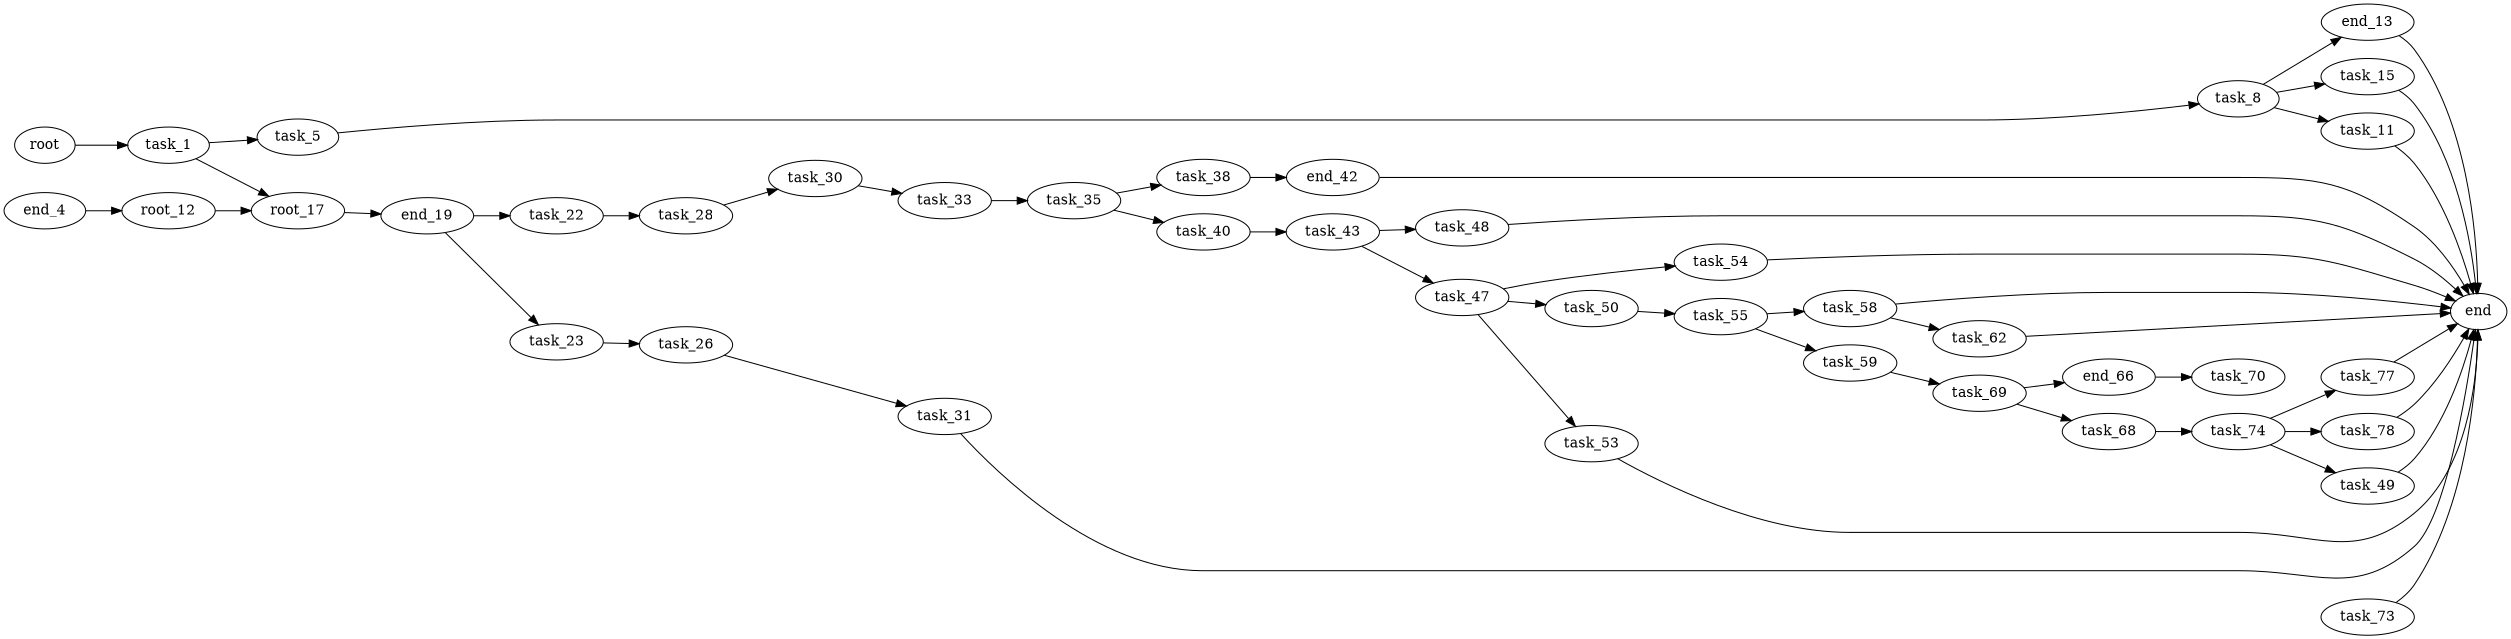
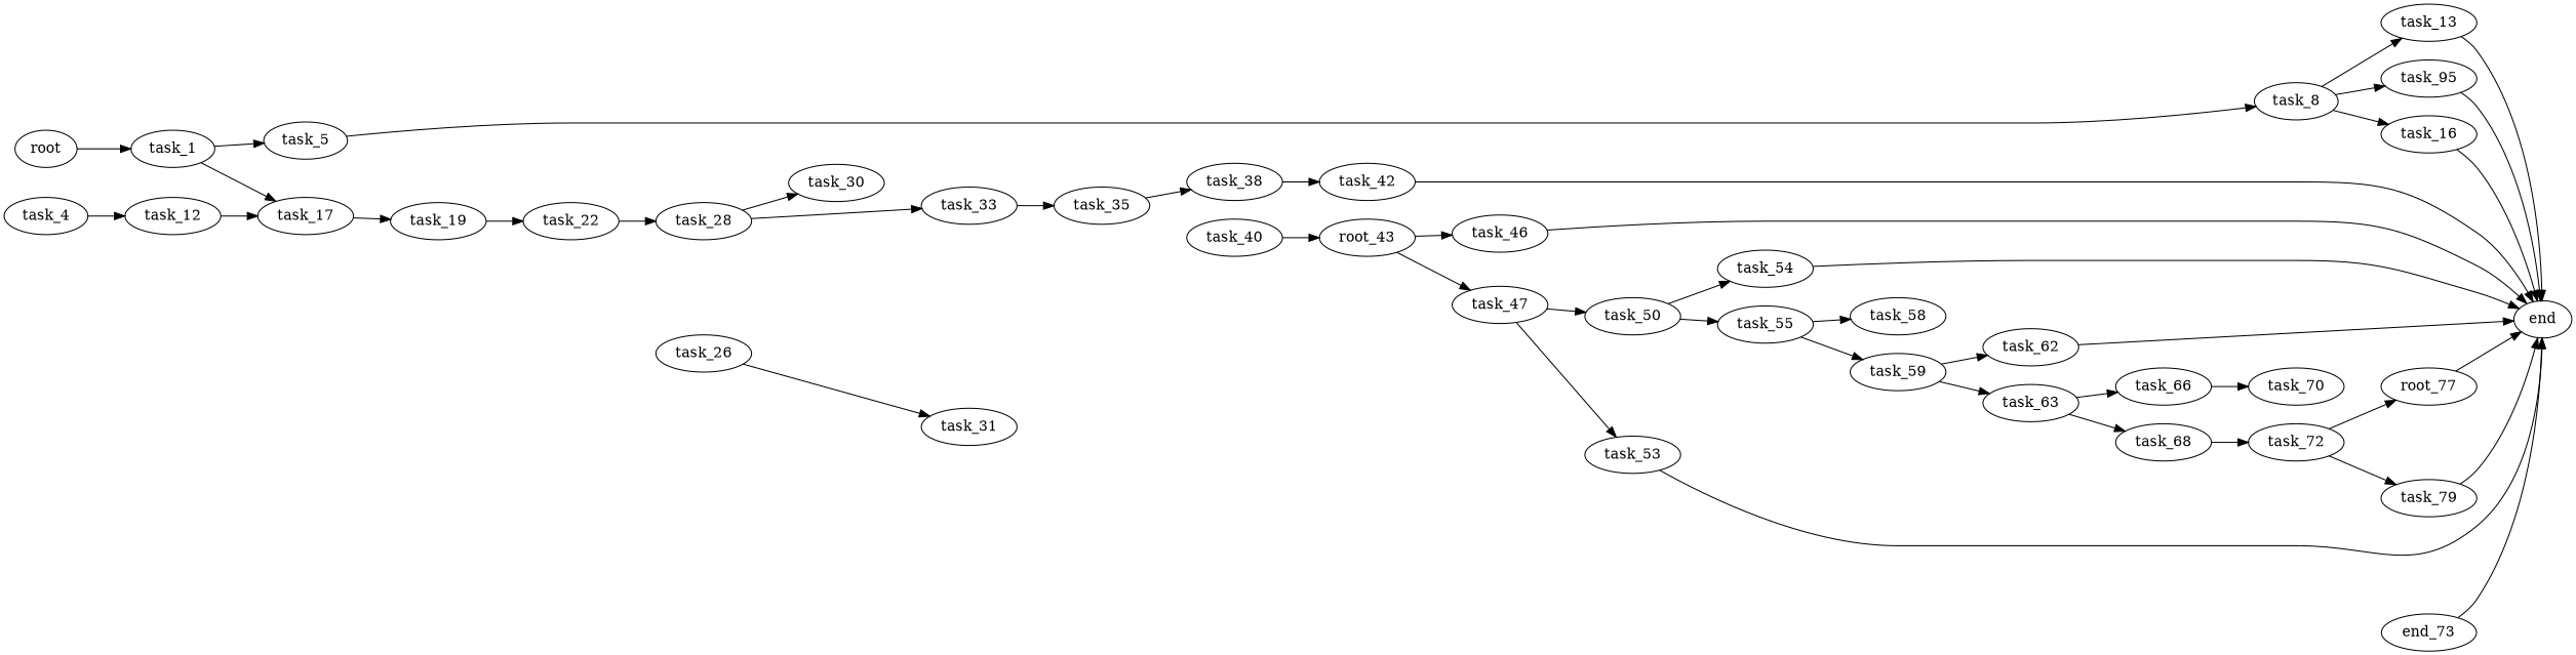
  digraph {
    rankdir=LR
    root
    task_1
    task_5
-   task_17 [label=root_17]
-   task_4 [label=end_4]
-   task_12 [label=root_12]
+   task_17
+   task_4
+   task_12
    task_8
-   task_13 [label=end_13]
-   task_15
-   task_16 [label=task_11]
-   task_19 [label=end_19]
+   task_13
+   task_15 [label=task_95]
+   task_16
+   task_19
    end
    task_22
-   task_23
    task_28
    task_26
    task_30
    task_31
    task_33
    task_35
    task_38
    task_40
-   task_42 [label=end_42]
-   task_43
-   task_46 [label=task_48]
+   task_42
+   task_43 [label=root_43]
+   task_46
    task_47
    task_50
    task_53
    task_54
    task_55
    task_58
    task_59
    task_62
-   task_63 [label=task_69]
-   task_66 [label=end_66]
+   task_63
+   task_66
    task_68
    task_70
-   task_72 [label=task_74]
-   task_77
-   task_78
-   task_79 [label=task_49]
-   task_73
+   task_72
+   task_77 [label=root_77]
+   task_79
+   task_73 [label=end_73]
    root -> task_1
    task_1 -> task_5
    task_1 -> task_17
    task_5 -> task_8
    task_17 -> task_19
    task_4 -> task_12
    task_12 -> task_17
    task_8 -> task_13
    task_8 -> task_15
    task_8 -> task_16
    task_13 -> end
    task_15 -> end
    task_16 -> end
    task_19 -> task_22
-   task_19 -> task_23
    task_22 -> task_28
-   task_23 -> task_26
    task_28 -> task_30
    task_26 -> task_31
-   task_30 -> task_33
-   task_31 -> end
+   task_28 -> task_33
    task_33 -> task_35
    task_35 -> task_38
-   task_35 -> task_40
    task_38 -> task_42
    task_40 -> task_43
    task_42 -> end
    task_43 -> task_46
    task_43 -> task_47
    task_46 -> end
    task_47 -> task_50
    task_47 -> task_53
-   task_47 -> task_54
+   task_50 -> task_54
    task_50 -> task_55
    task_53 -> end
    task_54 -> end
    task_55 -> task_58
    task_55 -> task_59
-   task_58 -> end
-   task_58 -> task_62
+   task_59 -> task_62
    task_59 -> task_63
    task_62 -> end
    task_63 -> task_66
    task_63 -> task_68
    task_66 -> task_70
    task_68 -> task_72
    task_72 -> task_77
-   task_72 -> task_78
    task_72 -> task_79
    task_77 -> end
-   task_78 -> end
    task_79 -> end
    task_73 -> end
  }
